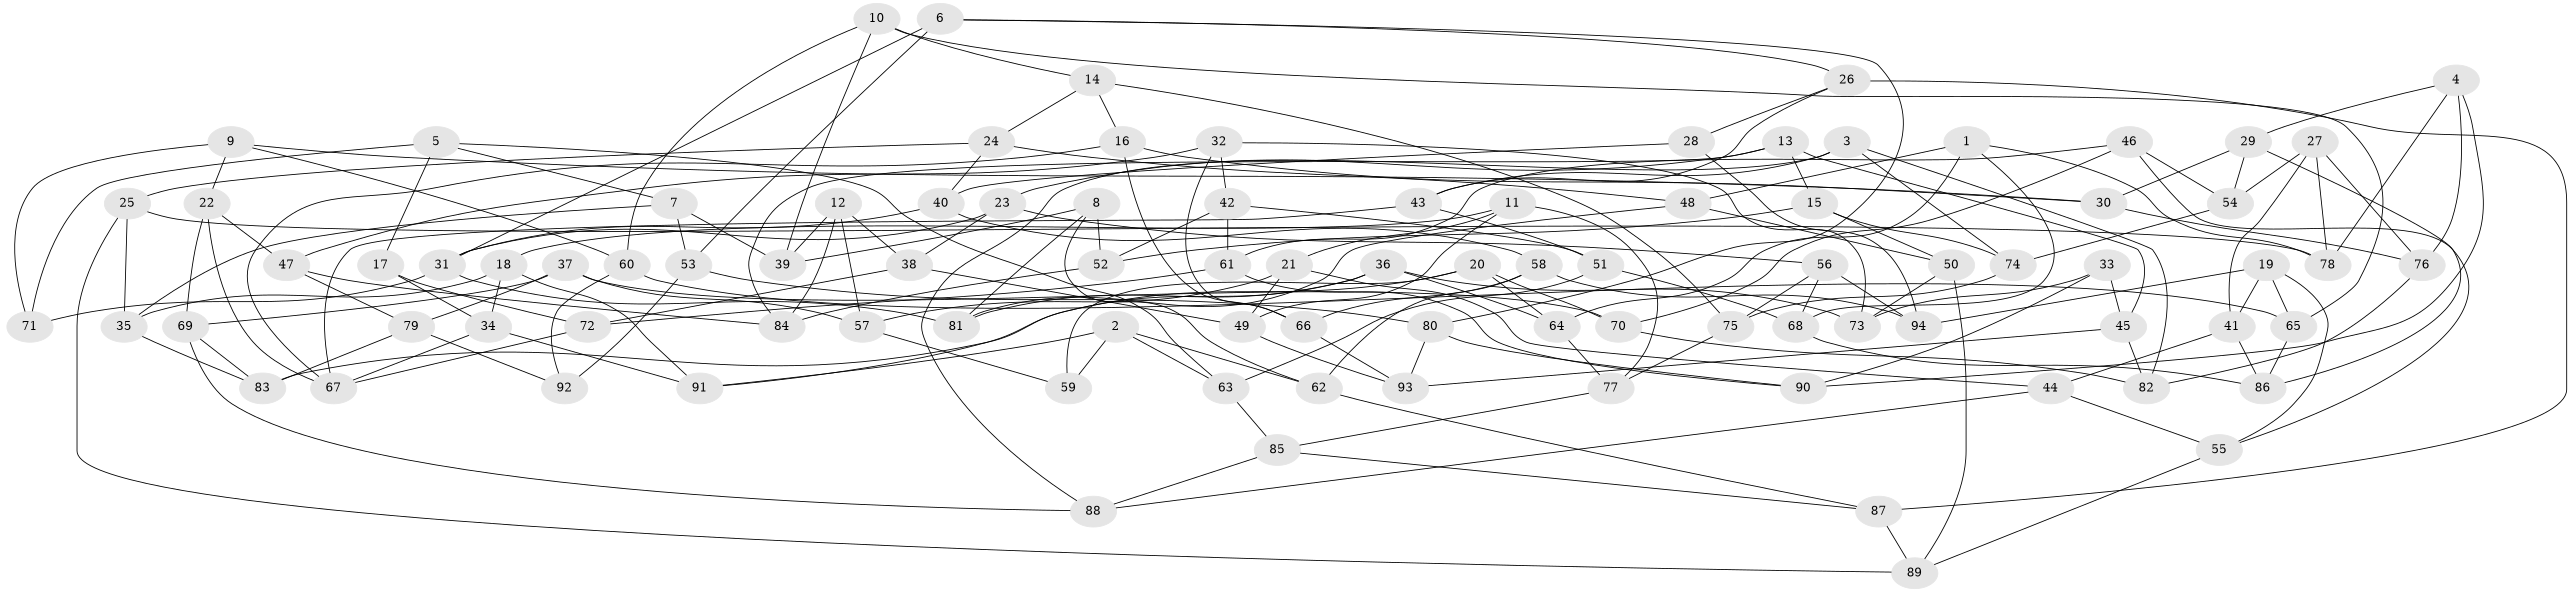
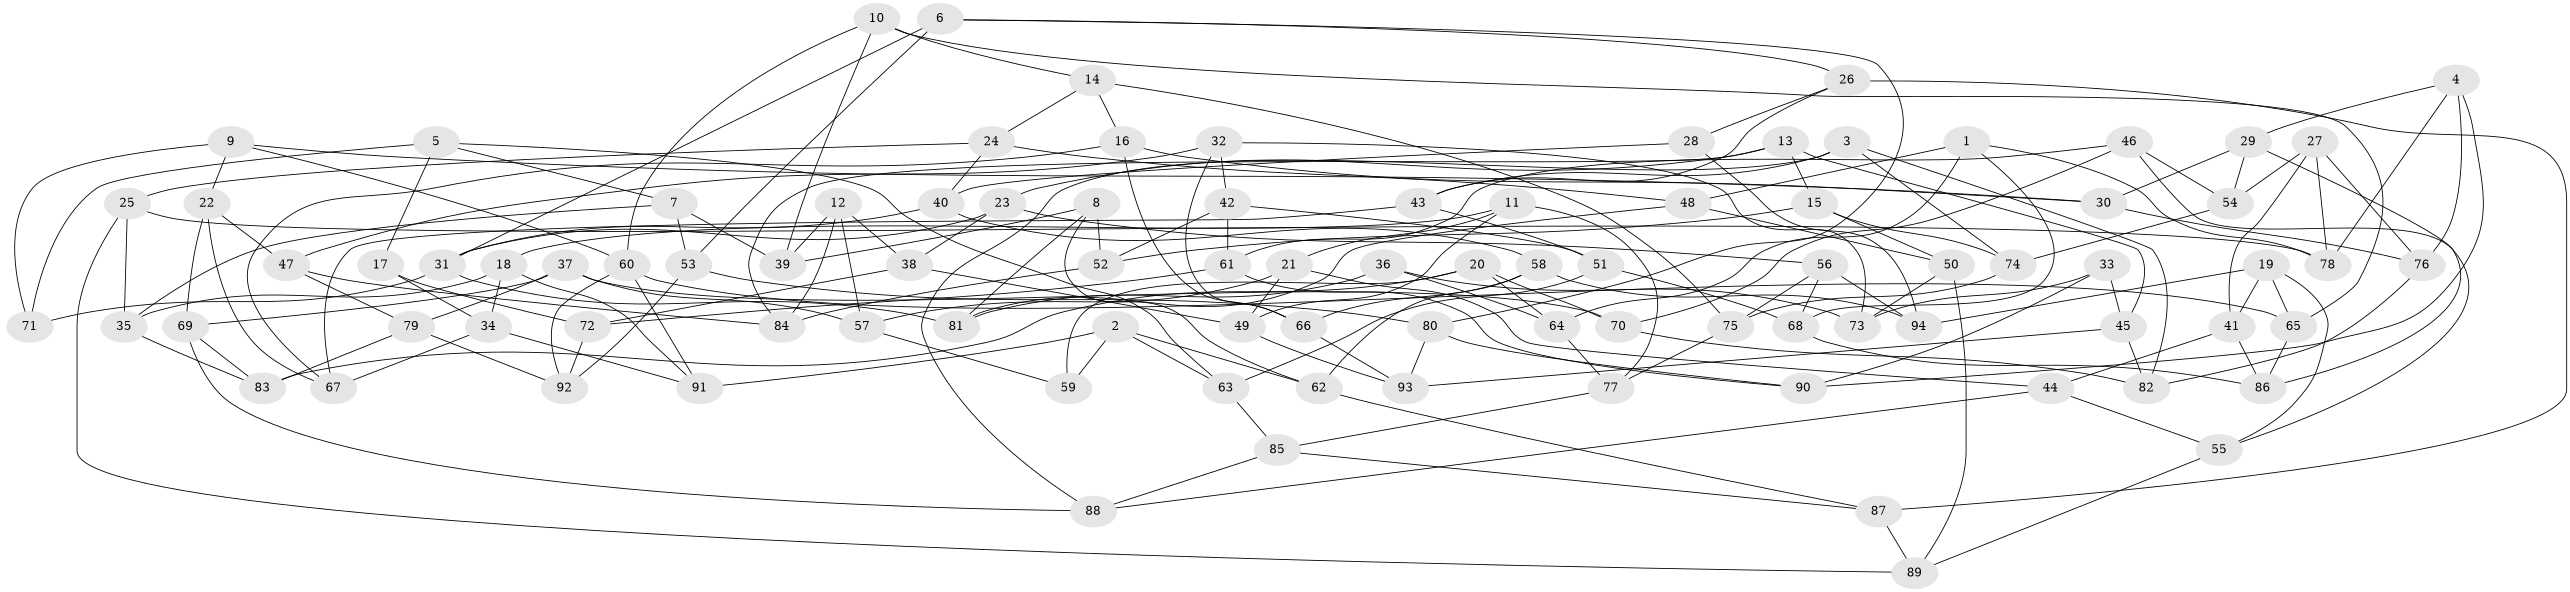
  graph {
    node [color=gray90 style=filled]
    1
    48
    64
    68
    78
    81
    50
    77
    86
    2
    59
    62
    63
    91
    87
    85
    3
    43
    74
    82
    88
    67
    51
    75
    4
    29
    76
    90
    30
    54
    5
    7
    17
    71
    53
    35
    39
    34
    72
    6
    26
    31
    80
    28
    92
    93
    83
    8
    52
    84
    9
    22
    60
    47
    69
    65
    10
    14
    16
    24
    11
    18
    21
    49
    57
    44
    12
    38
    13
    15
    23
    45
    56
    66
    25
    40
    89
    73
    94
    19
    41
    55
    20
    70
    79
    58
    27
    32
    42
    61
    33
    36
    37
    46
    1 -- 48
    1 -- 64
    1 -- 68
    1 -- 78
    48 -- 81
    48 -- 50
    64 -- 77
    68 -- 86
    50 -- 89
    50 -- 73
    77 -- 85
    2 -- 59
    2 -- 62
    2 -- 63
    2 -- 91
    62 -- 87
    63 -- 85
    87 -- 89
    85 -- 87
    85 -- 88
    3 -- 43
    3 -- 74
    3 -- 82
    3 -- 88
    43 -- 67
    43 -- 51
    74 -- 75
    51 -- 68
    51 -- 63
    75 -- 77
    4 -- 78
    4 -- 29
    4 -- 76
    4 -- 90
    29 -- 86
    29 -- 30
    29 -- 54
    76 -- 82
    30 -- 76
    54 -- 74
    5 -- 63
    5 -- 7
    5 -- 17
    5 -- 71
    7 -- 53
    7 -- 35
    7 -- 39
    17 -- 34
    17 -- 72
    53 -- 80
    53 -- 92
    35 -- 83
    34 -- 91
    34 -- 67
-   72 -- 67
+   72 -- 92
    6 -- 53
    6 -- 26
    6 -- 31
    6 -- 80
    26 -- 87
    26 -- 43
    26 -- 28
    31 -- 81
    31 -- 71
    80 -- 90
    80 -- 93
    28 -- 40
    28 -- 94
    8 -- 81
    8 -- 62
    8 -- 39
    8 -- 52
    52 -- 84
    9 -- 30
    9 -- 71
    9 -- 22
    9 -- 60
    22 -- 67
    22 -- 47
    22 -- 69
    60 -- 92
    60 -- 65
    47 -- 84
    47 -- 79
    69 -- 88
    69 -- 83
    65 -- 86
    10 -- 39
    10 -- 60
    10 -- 65
    10 -- 14
    14 -- 75
    14 -- 16
    14 -- 24
    16 -- 67
    16 -- 30
    16 -- 66
    24 -- 48
    24 -- 25
    24 -- 40
    11 -- 77
    11 -- 18
    11 -- 21
    11 -- 49
    18 -- 91
    18 -- 35
    18 -- 34
    21 -- 49
    21 -- 57
    21 -- 44
    49 -- 93
    57 -- 59
    44 -- 88
    44 -- 55
    12 -- 39
    12 -- 84
    12 -- 57
    12 -- 38
    38 -- 72
    38 -- 49
    13 -- 84
    13 -- 15
    13 -- 23
    13 -- 45
    15 -- 50
    15 -- 74
    15 -- 52
    23 -- 31
    23 -- 38
    23 -- 56
    45 -- 82
    45 -- 93
    56 -- 68
    56 -- 75
    56 -- 94
    66 -- 93
    25 -- 78
    25 -- 35
    25 -- 89
    40 -- 31
    40 -- 58
    19 -- 65
    19 -- 94
    19 -- 41
    19 -- 55
    41 -- 86
    41 -- 44
    55 -- 89
    20 -- 64
    20 -- 59
    20 -- 83
    20 -- 70
    70 -- 82
    79 -- 92
    79 -- 83
    58 -- 62
    58 -- 66
    58 -- 94
    27 -- 78
    27 -- 76
    27 -- 54
    27 -- 41
    32 -- 47
    32 -- 66
    32 -- 73
    32 -- 42
    42 -- 51
    42 -- 52
    42 -- 61
    61 -- 90
    61 -- 72
    33 -- 90
    33 -- 45
    33 -- 73
    36 -- 64
    36 -- 81
-   36 -- 91
+   60 -- 91
    36 -- 73
    37 -- 69
    37 -- 57
    37 -- 70
    37 -- 79
    46 -- 54
    46 -- 55
    46 -- 70
    46 -- 61
  }
